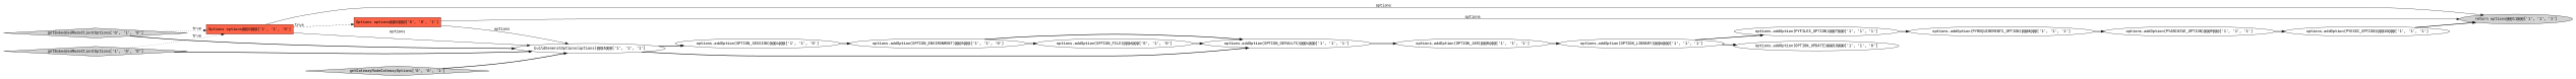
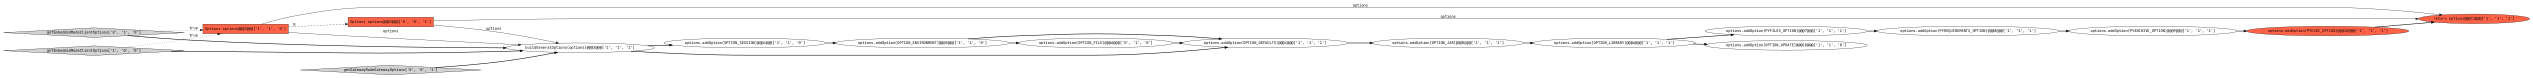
  digraph {
    fontname="JetBrains Mono"
    rankdir=LR
    node [fillcolor=white fontname="JetBrains Mono" shape=ellipse style=filled]
    edge [fontname="JetBrains Mono" style=bold]
    n1 [label="options.addOption(OPTION_ENVIRONMENT)@@@5@@@['1', '1', '0']"]
    n2 [label="options.addOption(OPTION_DEFAULTS)@@@4@@@['1', '1', '1']"]
    n3 [label="options.addOption(OPTION_FILE)@@@6@@@['0', '1', '0']"]
    n4 [label="options.addOption(OPTION_JAR)@@@5@@@['1', '1', '1']"]
    n5 [fillcolor=tomato label="Options options@@@2@@@['1', '1', '0']" shape=box]
    n6 [label="buildGeneralOptions(options)@@@3@@@['1', '1', '1']"]
-   n7 [fillcolor=lightgray label="return options@@@11@@@['1', '1', '1']"]
+   n7 [fillcolor=tomato label="return options@@@11@@@['1', '1', '1']"]
    n8 [fillcolor=tomato label="Options options@@@2@@@['0', '0', '1']" shape=box]
    n9 [label="options.addOption(OPTION_SESSION)@@@4@@@['1', '1', '0']"]
    n10 [label="options.addOption(OPTION_LIBRARY)@@@6@@@['1', '1', '1']"]
    n11 [label="options.addOption(PYFILES_OPTION)@@@7@@@['1', '1', '1']"]
    n12 [label="options.addOption(OPTION_UPDATE)@@@10@@@['1', '1', '0']"]
    n13 [label="options.addOption(PYREQUIREMENTS_OPTION)@@@8@@@['1', '1', '1']"]
    n14 [fillcolor=lightgray label="getEmbeddedModeClientOptions['0', '1', '0']" shape=diamond]
    n15 [fillcolor=lightgray label="getEmbeddedModeClientOptions['1', '0', '0']" shape=diamond]
    n16 [label="options.addOption(PYARCHIVE_OPTION)@@@9@@@['1', '1', '1']"]
-   n17 [label="options.addOption(PYEXEC_OPTION)@@@10@@@['1', '1', '1']"]
+   n17 [fillcolor=tomato label="options.addOption(PYEXEC_OPTION)@@@10@@@['1', '1', '1']"]
    n18 [fillcolor=lightgray label="getGatewayModeGatewayOptions['0', '0', '1']" shape=diamond]
    n1 -> n2
    n1 -> n3
    n2 -> n4
    n3 -> n2
    n4 -> n10
    n5 -> n6 [label=options style=solid]
    n5 -> n7 [label=options style=solid]
-   n5 -> n8 [label=true style=dashed]
+   n5 -> n8 [label=0 style=dashed]
    n6 -> n2
    n6 -> n9
    n8 -> n6 [label=options style=solid]
    n8 -> n7 [label=options style=solid]
    n9 -> n1
    n10 -> n11
    n10 -> n12
    n11 -> n13
    n13 -> n16
    n14 -> n5 [label=true style=dotted]
    n14 -> n6
    n15 -> n5 [label=true style=dotted]
    n15 -> n6
    n16 -> n17
    n17 -> n7
    n18 -> n6
  }
